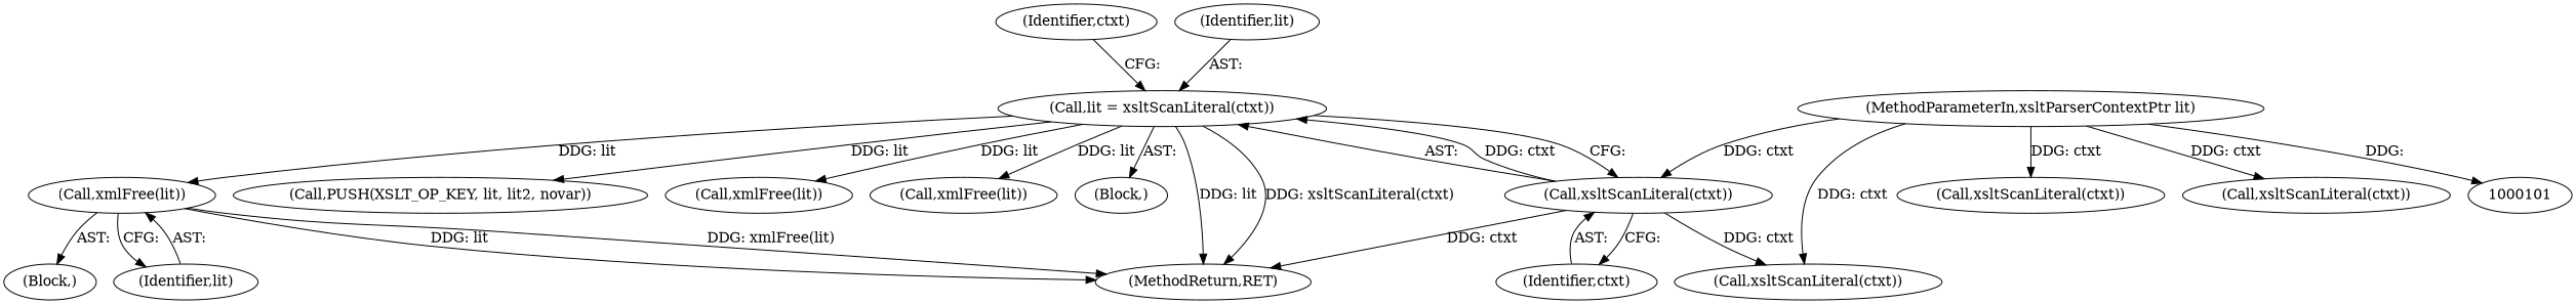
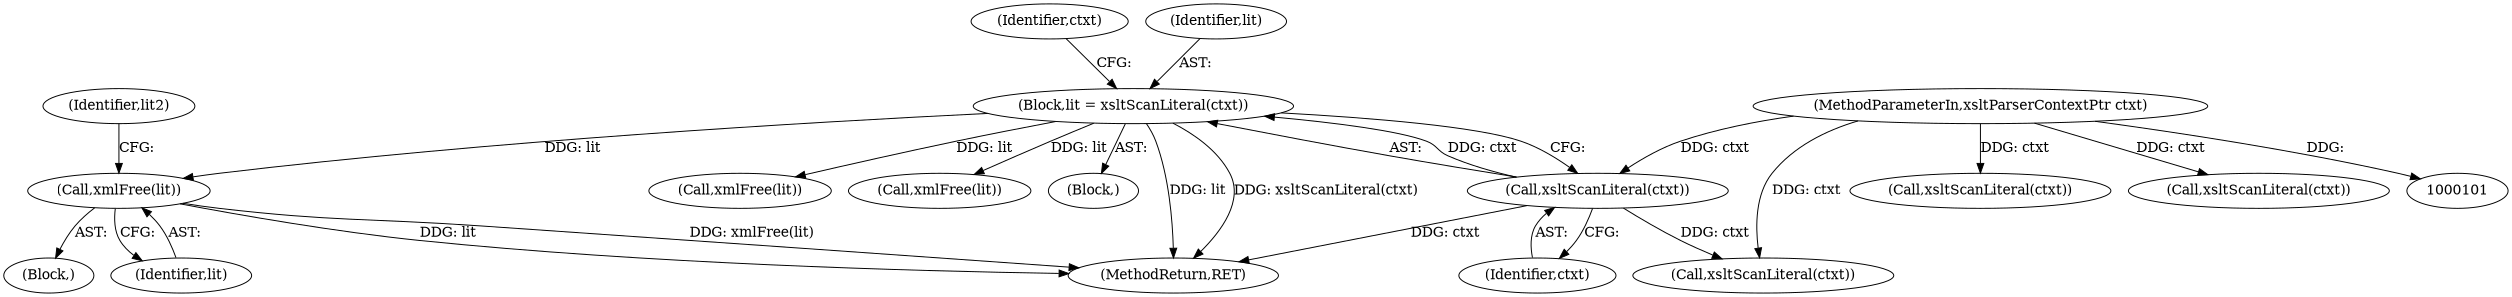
  digraph {
    n1 [label="(Call,xmlFree(lit))"]
    n2 [label="(MethodReturn,RET)"]
    n3 [label="(Identifier,lit)"]
    n4 [label="(Block,)"]
-   n5 [label="(Call,lit = xsltScanLiteral(ctxt))"]
+   n5 [label="(Block,lit = xsltScanLiteral(ctxt))"]
    n6 [label="(Call,xsltScanLiteral(ctxt))"]
-   n7 [label="(Call,PUSH(XSLT_OP_KEY, lit, lit2, novar))"]
    n8 [label="(Call,xmlFree(lit))"]
    n9 [label="(Call,xmlFree(lit))"]
    n10 [label="(Block,)"]
    n11 [label="(Call,xsltScanLiteral(ctxt))"]
    n12 [label="(Identifier,ctxt)"]
-   n13 [label="(MethodParameterIn,xsltParserContextPtr lit)"]
+   n13 [label="(MethodParameterIn,xsltParserContextPtr ctxt)"]
    n14 [label="(Call,xsltScanLiteral(ctxt))"]
    n15 [label="(Call,xsltScanLiteral(ctxt))"]
    1000101
    n17 [label="(Identifier,ctxt)"]
+   n18 [label="(Identifier,lit2)"]
    n19 [label="(Identifier,lit)"]
    n1 -> n2 [label="DDG: xmlFree(lit)"]
    n1 -> n2 [label="DDG: lit"]
    n1 -> n3 [label="CFG: "]
    n1 -> n4 [label="AST: "]
    n3 -> n1 [label="AST: "]
    n5 -> n1 [label="DDG: lit"]
    n5 -> n2 [label="DDG: lit"]
    n5 -> n2 [label="DDG: xsltScanLiteral(ctxt)"]
    n5 -> n6 [label="CFG: "]
-   n5 -> n7 [label="DDG: lit"]
    n5 -> n8 [label="DDG: lit"]
    n5 -> n9 [label="DDG: lit"]
    n5 -> n10 [label="AST: "]
    n6 -> n2 [label="DDG: ctxt"]
    n6 -> n5 [label="AST: "]
    n6 -> n5 [label="DDG: ctxt"]
    n6 -> n11 [label="DDG: ctxt"]
    n6 -> n12 [label="CFG: "]
    n12 -> n6 [label="AST: "]
    n13 -> n6 [label="DDG: ctxt"]
    n13 -> n11 [label="DDG: ctxt"]
    n13 -> n14 [label="DDG: ctxt"]
    n13 -> n15 [label="DDG: ctxt"]
    n13 -> 1000101 [label="DDG: "]
    n17 -> n5 [label="CFG: "]
+   n18 -> n1 [label="CFG: "]
    n19 -> n5 [label="AST: "]
  }
